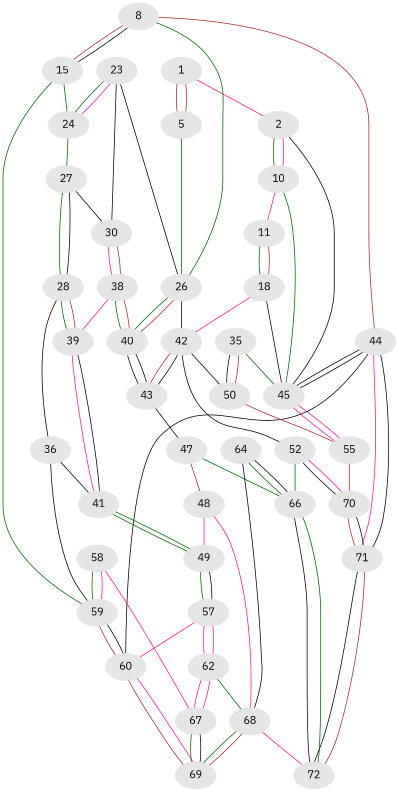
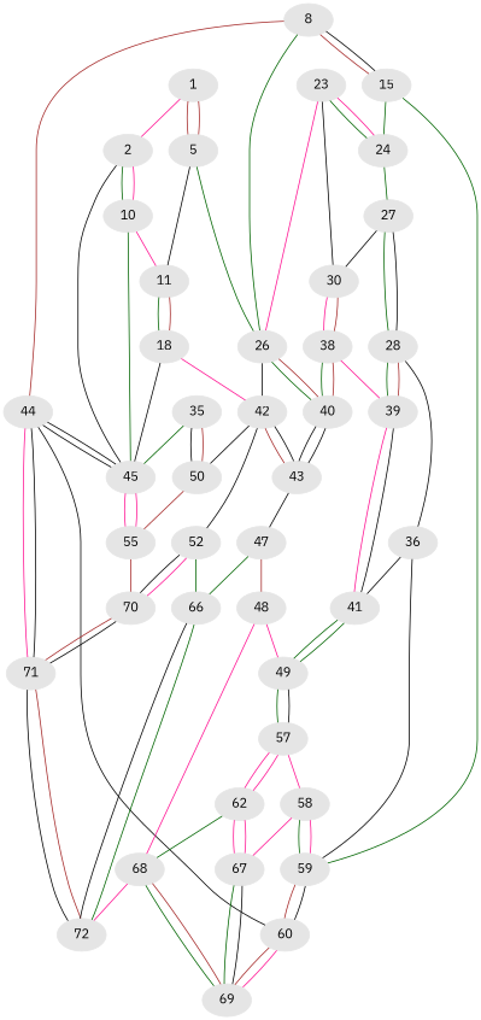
  graph {
    fontname="IBM Plex Sans"
    node [color=gray90 fontname="IBM Plex Sans" style=filled]
    edge [color=black fontname="IBM Plex Sans"]
    1
    2
    5
    10
    45 [super="+34+21+13"]
    11
    26 [super="+22"]
    44 [super="+12+9"]
    60 [super="+14"]
    71
    18
    42 [super="+33+25+20+19"]
    40
    8
    15
    24
    59 [super="+37+17"]
    55
    27
    50 [super="+32+31"]
    43
    52
    23
    30
    38
    28
    36 [super="+29"]
    39
    41
    35
    49
    47 [super="+46"]
    57
    70 [super="+56+51"]
    48
    66 [super="+53+54+63"]
    69
    72
    68 [super="+65+61"]
    58
    62
    67
-   64
    1 -- 2 [color=deeppink]
    1 -- 5 [color=brown]
    1 -- 5 [color=brown]
    2 -- 10 [color=darkgreen]
    2 -- 10 [color=deeppink]
    2 -- 45
+   5 -- 11
    5 -- 26 [color=darkgreen]
    10 -- 45 [color=darkgreen]
    10 -- 11 [color=deeppink]
    45 -- 55 [color=deeppink]
    45 -- 55 [color=deeppink]
    11 -- 18 [color=darkgreen]
    11 -- 18 [color=brown]
    26 -- 42 [weight=2]
    26 -- 40 [color=darkgreen]
    26 -- 40 [color=brown]
    44 -- 45 [weight=2]
    44 -- 45
    44 -- 60 [weight=3]
    44 -- 71 [color=deeppink]
    44 -- 71
    60 -- 69 [color=brown]
    60 -- 69 [color=deeppink]
    71 -- 72
    71 -- 72 [color=brown]
    18 -- 45
    18 -- 42 [color=deeppink]
    42 -- 50 [weight=2]
    42 -- 43 [color=brown]
    42 -- 43
    42 -- 52
    40 -- 43
    40 -- 43
    8 -- 26 [color=darkgreen]
    8 -- 44 [color=brown]
    8 -- 15 [color=brown]
    8 -- 15
    15 -- 24 [color=darkgreen]
    15 -- 59 [color=darkgreen]
    24 -- 27 [color=darkgreen]
    59 -- 60 [color=brown weight=2]
    59 -- 60
    55 -- 70 [color=brown]
    27 -- 30
    27 -- 28 [color=darkgreen]
    27 -- 28
    50 -- 55 [color=brown]
    43 -- 47
    52 -- 70 [weight=2]
    52 -- 70 [color=deeppink]
    52 -- 66 [color=darkgreen]
-   23 -- 26
+   23 -- 26 [color=deeppink]
    23 -- 24 [color=darkgreen]
    23 -- 24 [color=deeppink]
    23 -- 30
    30 -- 38 [color=deeppink]
    30 -- 38 [color=brown]
    38 -- 40 [color=darkgreen]
    38 -- 40 [color=brown]
    38 -- 39 [color=deeppink]
    28 -- 36
    28 -- 39 [color=darkgreen]
    28 -- 39 [color=brown]
    36 -- 59 [weight=2]
    36 -- 41
    39 -- 41 [color=deeppink]
    39 -- 41
    41 -- 49 [color=darkgreen]
    41 -- 49 [color=darkgreen]
    35 -- 45 [color=darkgreen]
    35 -- 50 [weight=2]
    35 -- 50 [color=brown]
    49 -- 57 [color=darkgreen]
    49 -- 57
    47 -- 48 [color=brown]
    47 -- 66 [color=darkgreen weight=2]
-   57 -- 60 [color=deeppink]
+   57 -- 58 [color=deeppink]
    57 -- 62 [color=deeppink]
    57 -- 62 [color=deeppink]
    70 -- 71 [color=brown]
    70 -- 71
    48 -- 49 [color=deeppink]
    48 -- 68 [color=deeppink]
    66 -- 72
    66 -- 72 [color=darkgreen]
    68 -- 69 [color=darkgreen]
    68 -- 69 [color=brown]
    68 -- 72 [color=deeppink]
    58 -- 59 [color=darkgreen]
    58 -- 59 [color=deeppink]
    58 -- 67 [color=deeppink]
    62 -- 68 [color=darkgreen]
    62 -- 67 [color=deeppink]
    62 -- 67 [color=deeppink]
    67 -- 69 [color=darkgreen]
    67 -- 69
-   64 -- 66 [color=darkgreen weight=2]
-   64 -- 66
-   64 -- 68
  }
